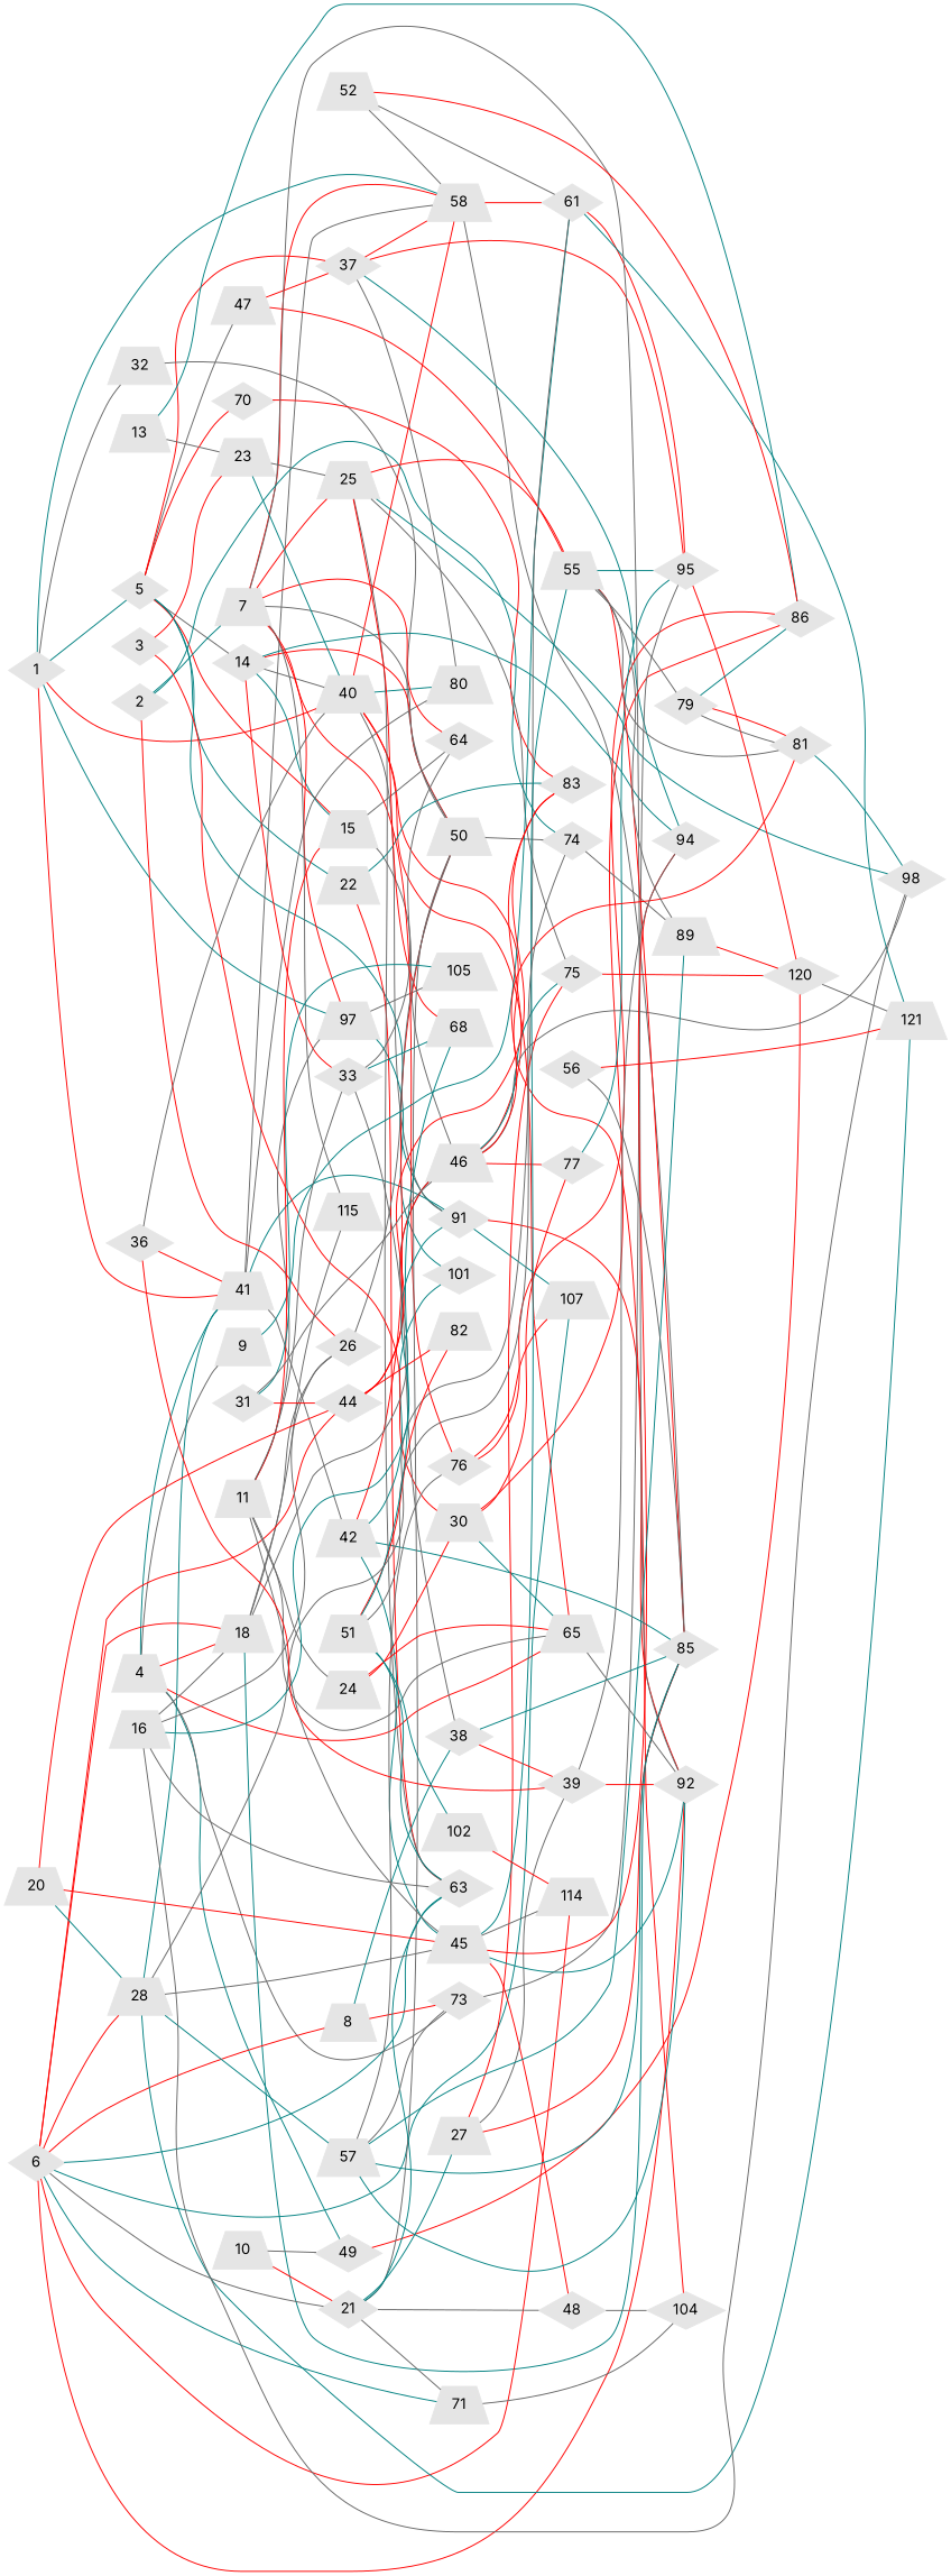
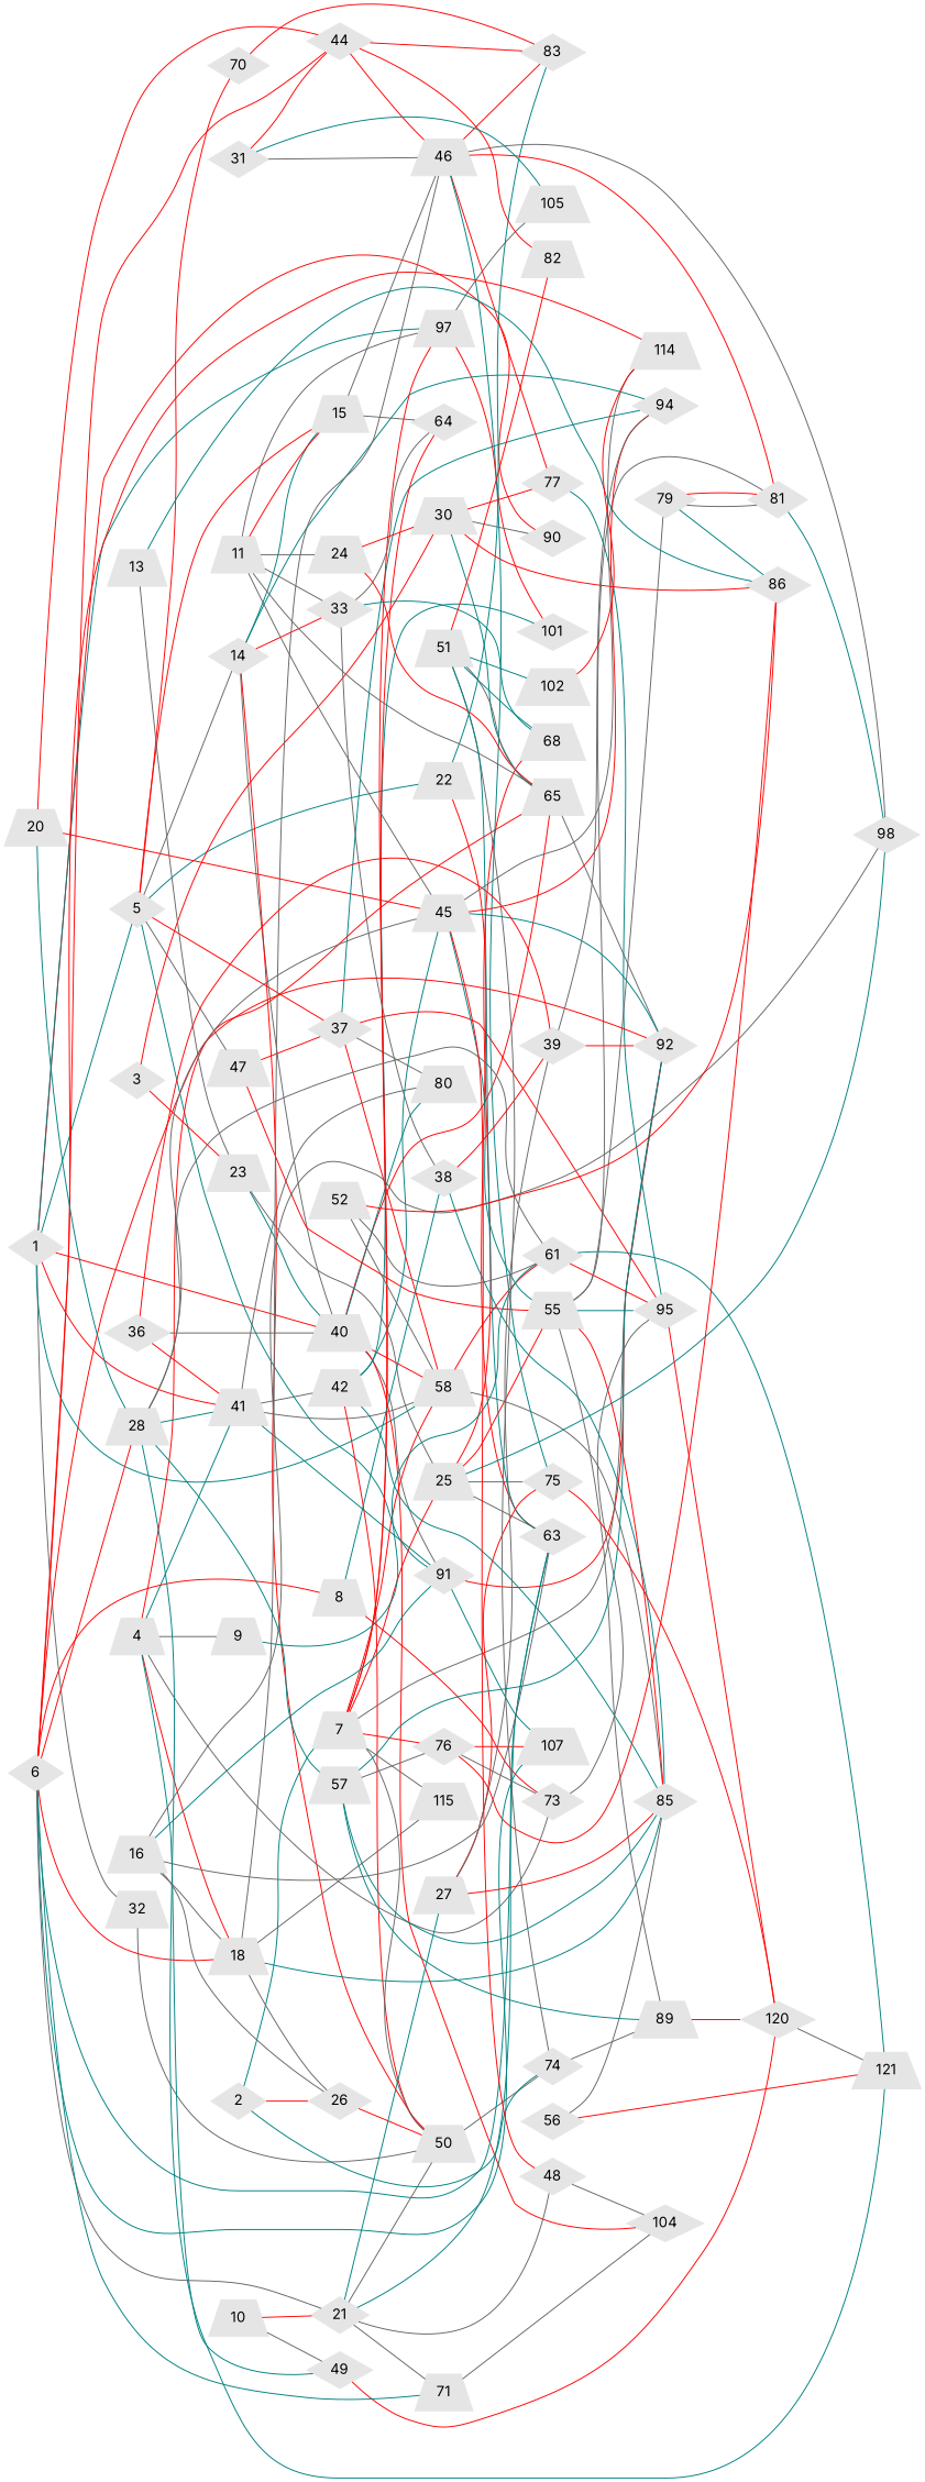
  graph {
    fontname=Inter
    rankdir=LR
    node [color=gray90 fontname=Inter shape=trapezium style=filled]
    edge [color=red fontname=Inter]
    1 [shape=diamond super="+99"]
    5 [shape=diamond super="+59"]
    n3 [label=32]
    40 [super="+78"]
    41 [super="+84"]
    58
+   90 [shape=diamond]
    97
    14 [shape=diamond super="+47"]
    15 [super="+122"]
    n11 [label=47 super="+69"]
    22
    37 [shape=diamond super="+110"]
    70 [shape=diamond]
    91 [shape=diamond super="+117"]
    50 [super="+87"]
    65 [super="+113"]
    80
    104 [shape=diamond]
    42
    61 [shape=diamond super="+106"]
    85 [shape=diamond super="+96"]
    105
    101 [shape=diamond]
    7 [super="+72"]
    92 [shape=diamond super="+119"]
    25 [super="+53"]
    64 [shape=diamond]
    76 [shape=diamond]
    115
    2 [shape=diamond]
    26 [shape=diamond]
    74 [shape=diamond super="+88"]
    89 [super="+116"]
    3 [shape=diamond]
    23
    30 [super="+60"]
    86 [shape=diamond super="+111"]
    77 [shape=diamond]
    4 [super="+43"]
    9
    18 [super="+93"]
    49 [shape=diamond]
    73 [shape=diamond]
    46 [super="+54"]
    120 [shape=diamond]
    95 [shape=diamond super="+103"]
    33 [shape=diamond]
    94 [shape=diamond]
    55 [super="+108"]
    63 [shape=diamond]
    83 [shape=diamond]
    107
    6 [shape=diamond super="+32"]
    8 [super="+29"]
    21 [shape=diamond super="+34"]
    28 [super="+100"]
    44 [shape=diamond]
    71
    114
    38 [shape=diamond super="+67"]
    27
    48 [shape=diamond]
    45 [super="+118"]
    57 [super="+66"]
    121
    82
    98 [shape=diamond super="+109"]
    68
    75 [shape=diamond]
    39 [shape=diamond]
    10
    11 [super="+12"]
    24
    13
    81 [shape=diamond]
    16 [super="+19"]
    79 [shape=diamond]
    20
    31 [shape=diamond]
    36 [shape=diamond super="+112"]
    51 [super="+62"]
    102
    52
    56 [shape=diamond]
    1 -- 5 [color=teal]
    1 -- n3 [color=gray40]
    1 -- 40
    1 -- 41
    1 -- 58 [color=teal]
+   1 -- 90
    1 -- 97 [color=teal]
    5 -- 14 [color=gray40]
    5 -- 15
    5 -- n11 [color=gray40]
    5 -- 22 [color=teal]
    5 -- 37
    5 -- 70
    5 -- 91 [color=teal]
    n3 -- 50 [color=gray40]
    40 -- 58
    40 -- 91 [color=gray40]
    40 -- 65
    40 -- 80 [color=teal]
    40 -- 104
    41 -- 58 [color=gray40]
    41 -- 91 [color=teal]
    41 -- 80 [color=gray40]
    41 -- 42 [color=gray40]
    58 -- 61
    58 -- 85 [color=gray40]
    97 -- 105 [color=gray40]
-   97 -- 101 [color=teal]
+   97 -- 101
    14 -- 40 [color=gray40]
    14 -- 15 [color=teal]
    14 -- 50
    14 -- 33
    14 -- 94 [color=teal]
    15 -- 64 [color=gray40]
    15 -- 46 [color=gray40]
    n11 -- 37
    n11 -- 55
    22 -- 63
    22 -- 83 [color=teal]
    37 -- 58
    37 -- 80 [color=gray40]
    37 -- 95
    37 -- 94 [color=teal]
    70 -- 83
    91 -- 92
    91 -- 107 [color=teal]
    50 -- 74 [color=gray40]
    65 -- 92 [color=gray40]
    42 -- 50
    42 -- 85 [color=teal]
    42 -- 101 [color=teal]
    42 -- 45 [color=teal]
    61 -- 95
    61 -- 121 [color=teal]
    7 -- 58
    7 -- 97
    7 -- 50 [color=gray40 weight=2]
    7 -- 92 [color=gray40]
    7 -- 25
    7 -- 64
    7 -- 76
    7 -- 115 [color=gray40]
    25 -- 55
    25 -- 63 [color=gray40]
    25 -- 98 [color=teal]
    25 -- 68
    25 -- 75 [color=gray40]
    76 -- 86
    76 -- 107
    2 -- 7 [color=teal]
    2 -- 26
    2 -- 74 [color=teal]
-   26 -- 50 [color=gray40]
+   26 -- 50
    74 -- 89 [color=gray40]
    89 -- 120
    3 -- 23
    3 -- 30
    23 -- 40 [color=teal]
    23 -- 25 [color=gray40]
+   30 -- 90 [color=gray40]
    30 -- 65 [color=teal]
    30 -- 86
    30 -- 77
    77 -- 95 [color=teal]
    4 -- 41 [color=teal]
    4 -- 65
    4 -- 9 [color=gray40 weight=2]
    4 -- 18
    4 -- 49 [color=teal]
    4 -- 73 [color=gray40]
    9 -- 61 [color=teal]
    18 -- 85 [color=teal]
    18 -- 115 [color=gray40]
    18 -- 26 [color=gray40]
    18 -- 46 [color=gray40]
    49 -- 120
    73 -- 95 [color=gray40]
    46 -- 77
    46 -- 83
    46 -- 98 [color=gray40]
    46 -- 75 [color=teal]
    46 -- 81
    120 -- 121 [color=gray40]
    95 -- 120
    33 -- 64 [color=gray40]
    33 -- 38 [color=gray40]
    33 -- 68 [color=teal]
    55 -- 85
    55 -- 89 [color=gray40]
    55 -- 95 [color=teal]
    55 -- 81 [color=gray40]
    55 -- 79 [color=gray40]
    6 -- 92
    6 -- 18
    6 -- 63 [color=teal]
    6 -- 107 [color=teal]
    6 -- 8
    6 -- 21 [color=gray40]
    6 -- 28
    6 -- 44
    6 -- 71 [color=teal]
    6 -- 114
    8 -- 73
    8 -- 38 [color=teal weight=2]
    21 -- 50 [color=gray40]
    21 -- 63 [color=teal]
    21 -- 71 [color=gray40]
    21 -- 27 [color=teal]
    21 -- 48 [color=gray40]
    28 -- 41 [color=teal]
    28 -- 61 [color=gray40]
    28 -- 45 [color=gray40]
    28 -- 57 [color=teal]
    28 -- 121 [color=teal]
    44 -- 46
    44 -- 83
    44 -- 82
    71 -- 104 [color=gray40]
    38 -- 85 [color=teal]
    38 -- 39
    27 -- 85
    27 -- 75
    27 -- 39 [color=gray40]
    48 -- 104 [color=gray40]
    45 -- 92 [color=teal]
    45 -- 94
    45 -- 55 [color=teal]
    45 -- 114 [color=gray40]
    45 -- 48
    57 -- 85 [color=teal]
    57 -- 92 [color=teal]
    57 -- 76 [color=gray40]
    57 -- 89 [color=teal]
-   57 -- 73 [color=gray40]
+   76 -- 73 [color=gray40]
    75 -- 120
    39 -- 92
    39 -- 94 [color=gray40]
    10 -- 49 [color=gray40]
    10 -- 21
    11 -- 97 [color=gray40]
    11 -- 15
    11 -- 65 [color=gray40]
    11 -- 33 [color=gray40]
    11 -- 45 [color=gray40]
    11 -- 24 [color=gray40]
    24 -- 65
    24 -- 30
    13 -- 23 [color=gray40]
    13 -- 86 [color=teal]
    81 -- 98 [color=teal]
    16 -- 91 [color=teal]
    16 -- 26 [color=gray40]
    16 -- 18 [color=gray40]
    16 -- 63 [color=gray40]
    16 -- 98 [color=gray40]
    79 -- 86 [color=teal]
    79 -- 81 [color=gray40]
    79 -- 81
    20 -- 28 [color=teal]
    20 -- 44
    20 -- 45
    31 -- 105 [color=teal]
    31 -- 46 [color=gray40]
    31 -- 44
    36 -- 40 [color=gray40]
    36 -- 41
    36 -- 39
+   51 -- 65 [color=gray40 weight=2]
    51 -- 74 [color=gray40]
    51 -- 63 [color=teal]
    51 -- 82
    51 -- 68 [color=teal]
    51 -- 102 [color=teal]
    102 -- 114
    52 -- 58 [color=gray40]
    52 -- 61 [color=gray40]
    52 -- 86
    56 -- 85 [color=gray40]
    56 -- 121
  }
